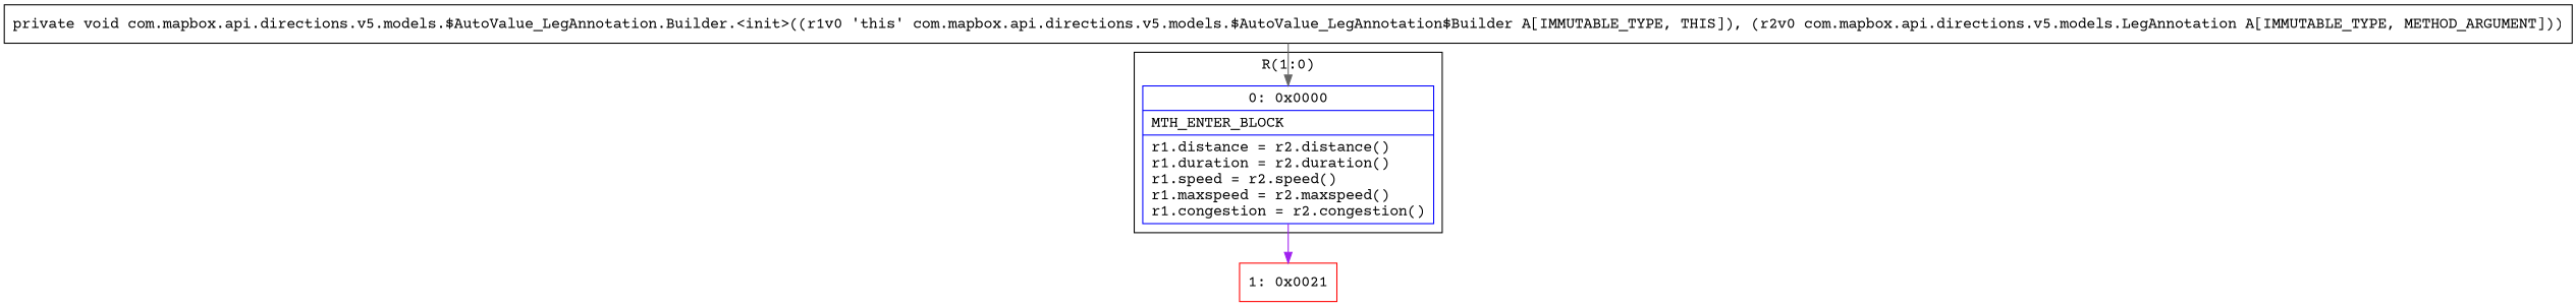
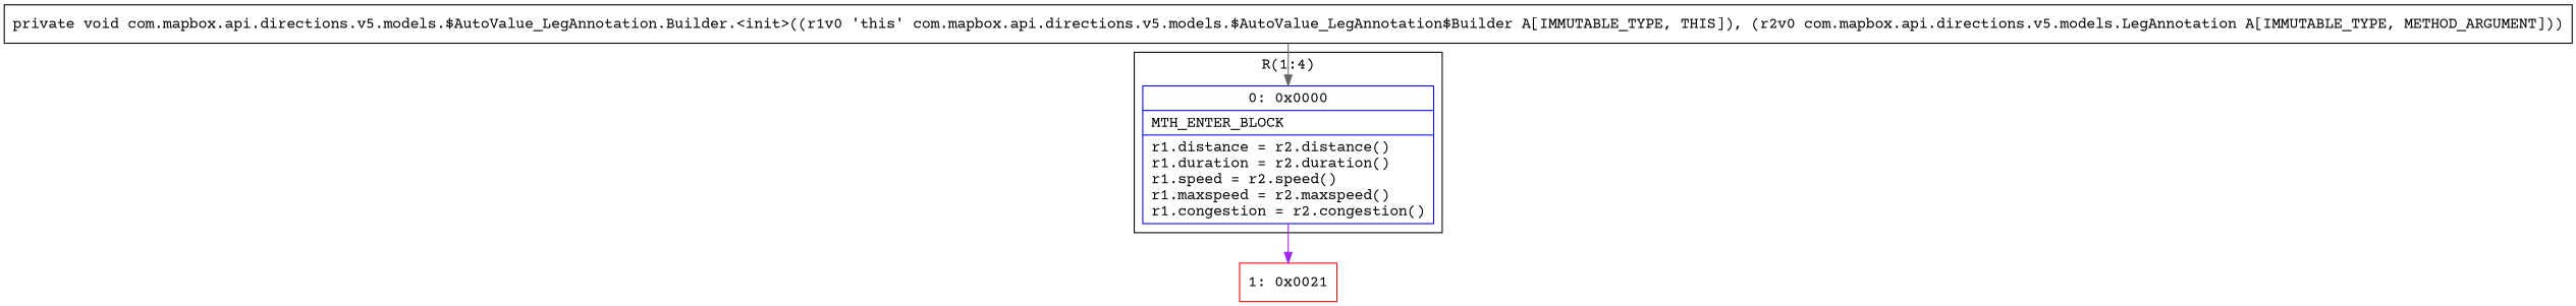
  digraph {
    fontname="Courier Prime"
    node [shape=record fontname="Courier Prime"]
    edge [fontname="Courier Prime"]
    n1 [color=blue label="{0\:\ 0x0000|MTH_ENTER_BLOCK\l|r1.distance = r2.distance()\lr1.duration = r2.duration()\lr1.speed = r2.speed()\lr1.maxspeed = r2.maxspeed()\lr1.congestion = r2.congestion()\l}"]
    n2 [color=red label="{1\:\ 0x0021}"]
    n3 [label="{private void com.mapbox.api.directions.v5.models.$AutoValue_LegAnnotation.Builder.\<init\>((r1v0 'this' com.mapbox.api.directions.v5.models.$AutoValue_LegAnnotation$Builder A[IMMUTABLE_TYPE, THIS]), (r2v0 com.mapbox.api.directions.v5.models.LegAnnotation A[IMMUTABLE_TYPE, METHOD_ARGUMENT])) }"]
    subgraph cluster_1 {
-     label="R(1:0)"
+     label="R(1:4)"
      n1
    }
    n1 -> n2 [color=purple]
    n3 -> n1 [color=gray40]
  }
